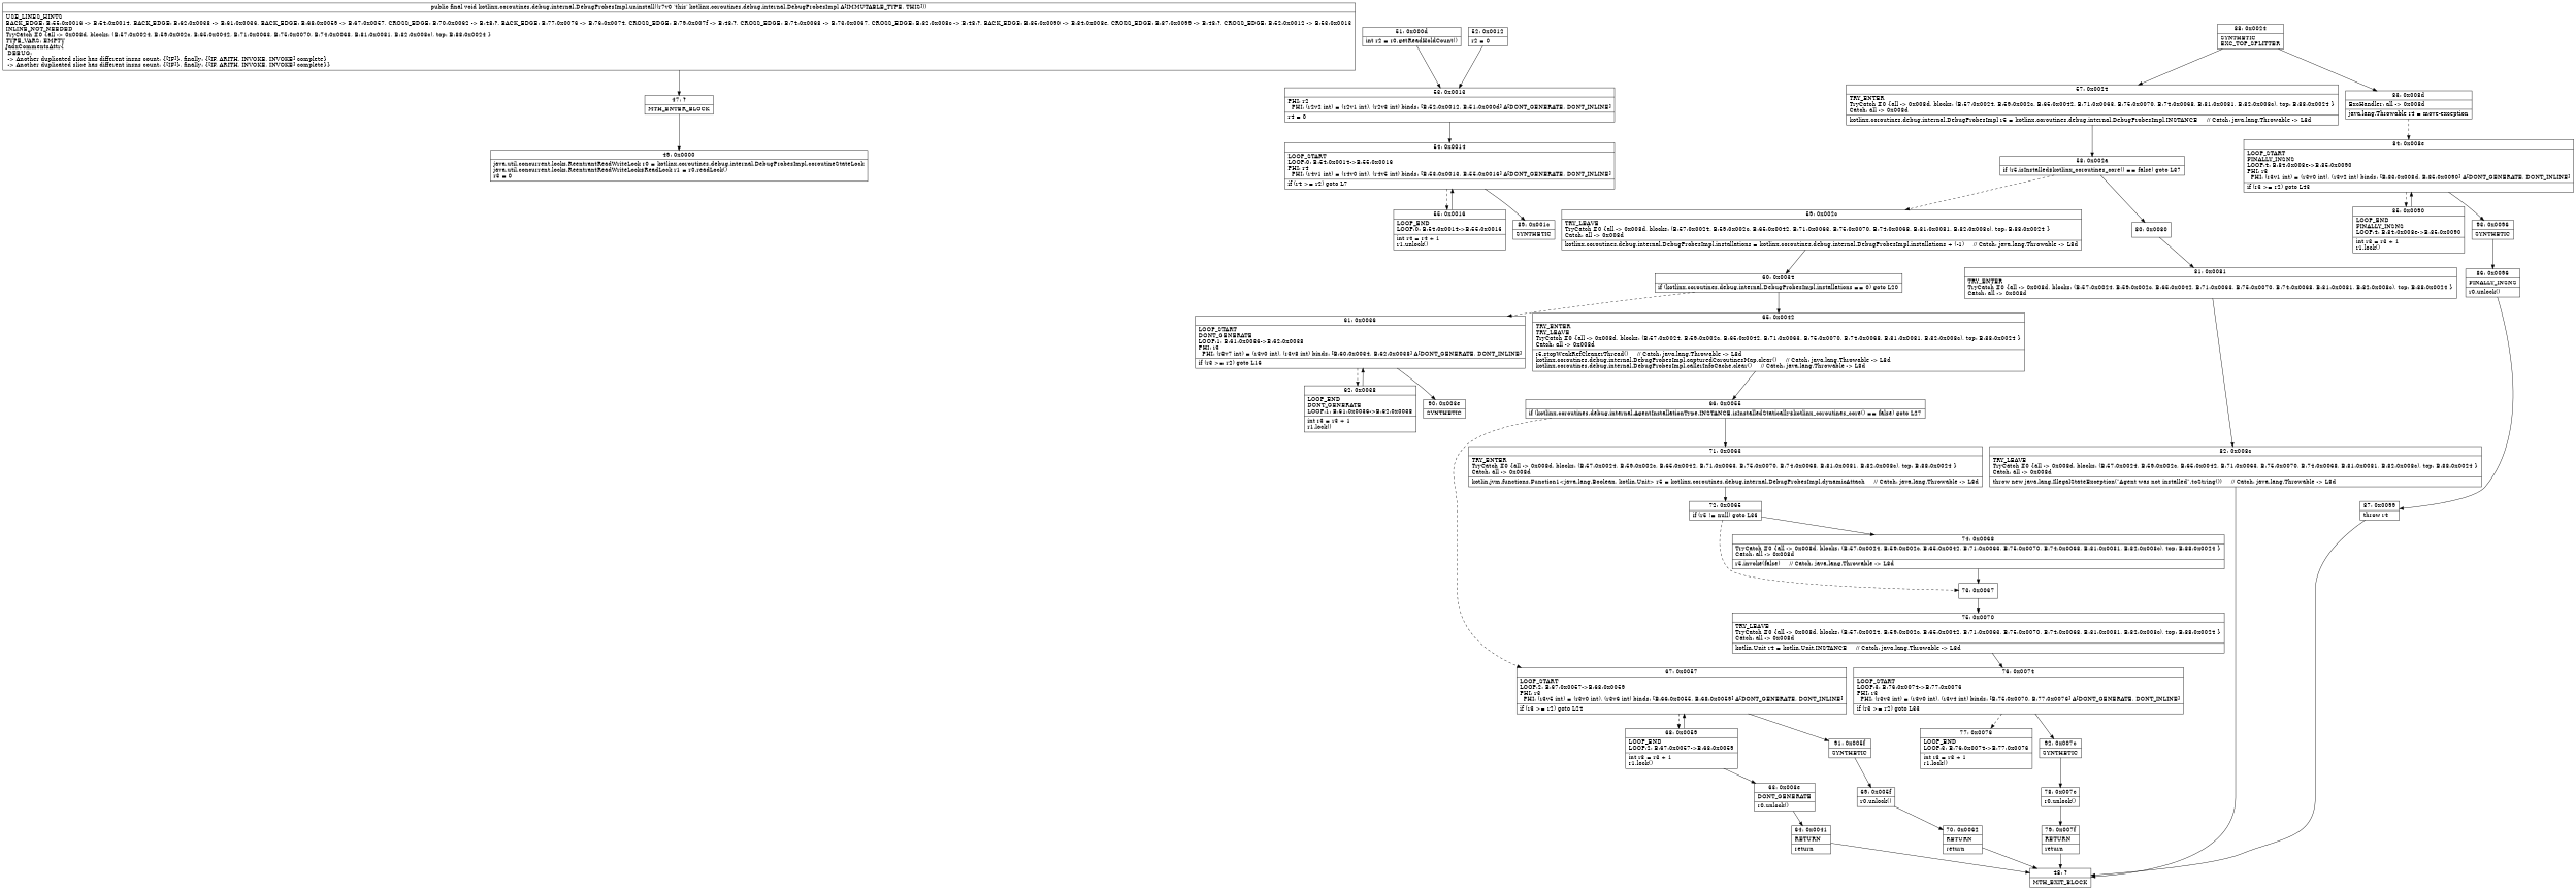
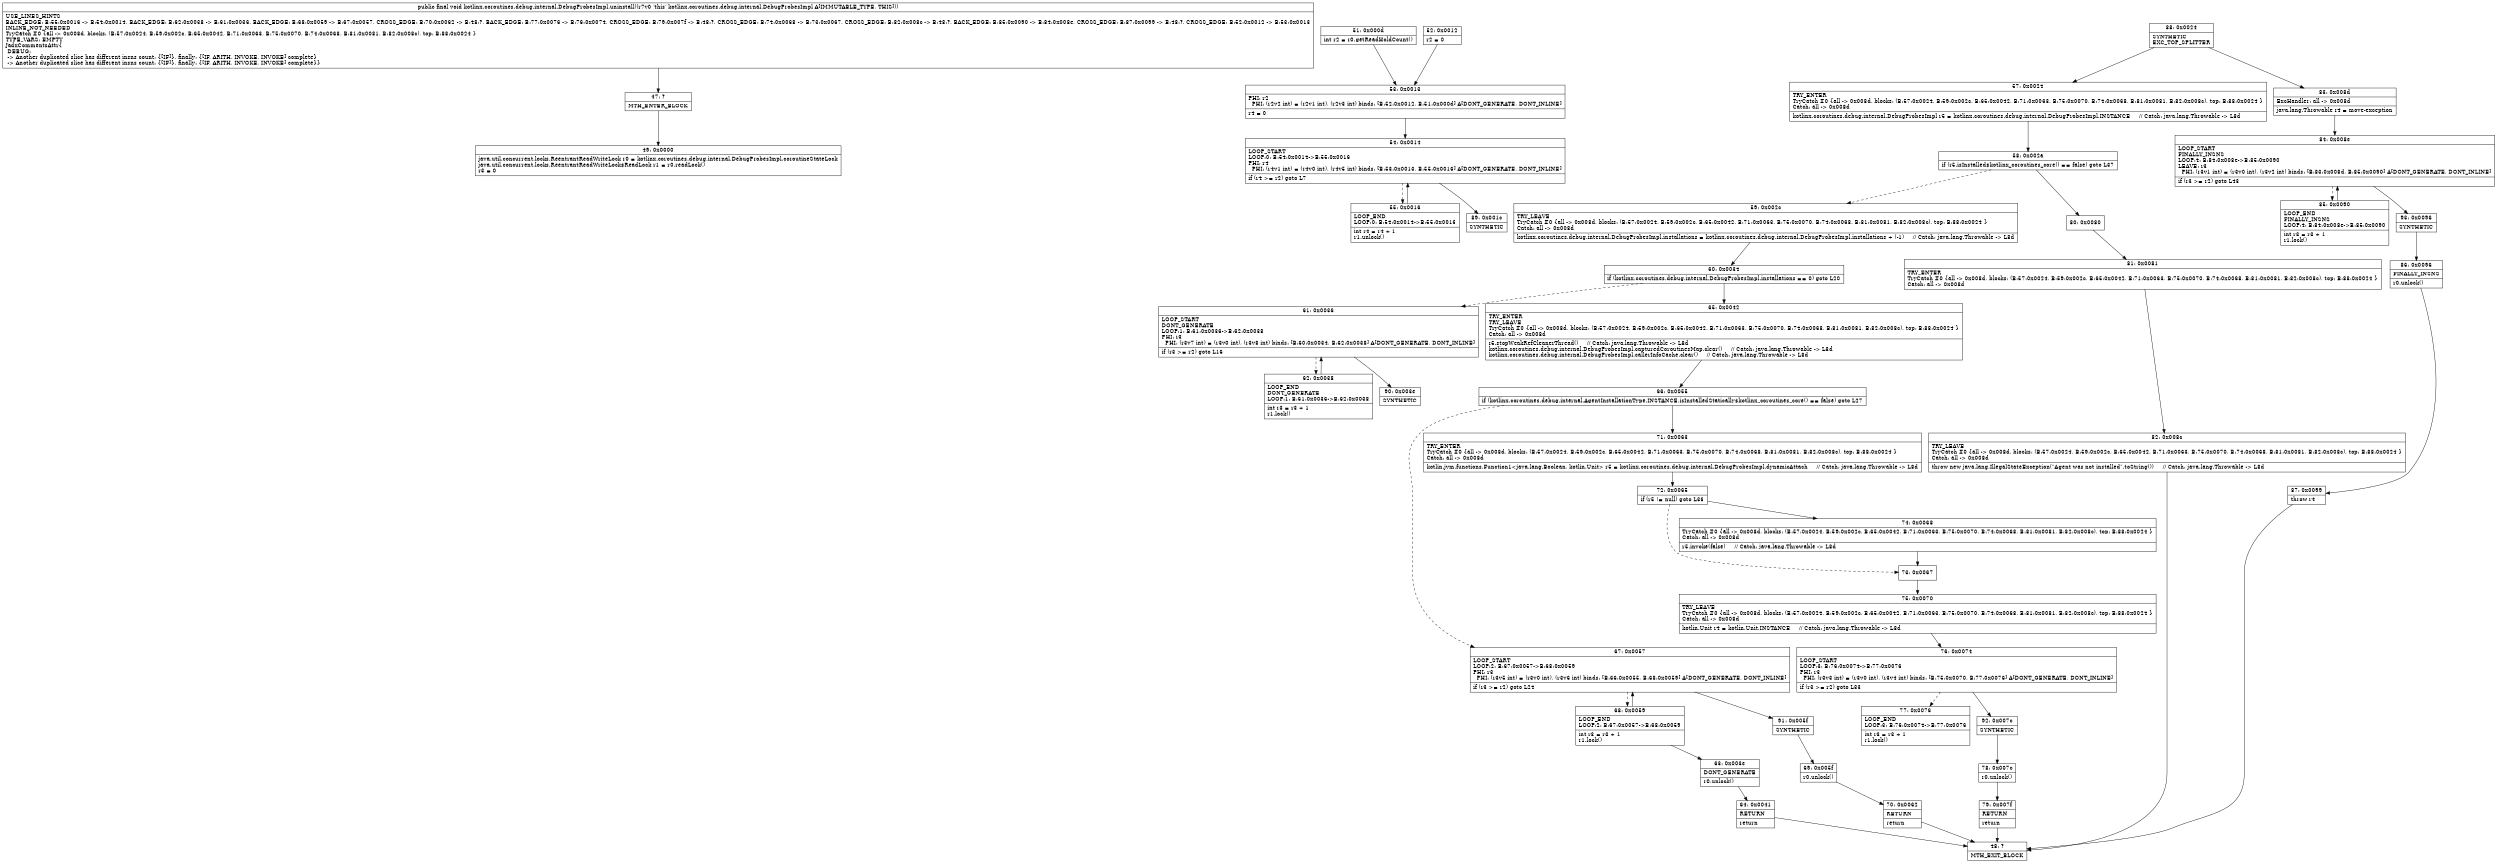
  digraph {
    node [shape=record]
    n1 [label="{47\:\ ?|MTH_ENTER_BLOCK\l}"]
    n2 [label="{49\:\ 0x0000|java.util.concurrent.locks.ReentrantReadWriteLock r0 = kotlinx.coroutines.debug.internal.DebugProbesImpl.coroutineStateLock\ljava.util.concurrent.locks.ReentrantReadWriteLock$ReadLock r1 = r0.readLock()\lr3 = 0\l}"]
    n3 [label="{51\:\ 0x000d|int r2 = r0.getReadHoldCount()\l}"]
    n4 [label="{53\:\ 0x0013|PHI: r2 \l  PHI: (r2v2 int) = (r2v1 int), (r2v3 int) binds: [B:52:0x0012, B:51:0x000d] A[DONT_GENERATE, DONT_INLINE]\l|r4 = 0\l}"]
    n5 [label="{52\:\ 0x0012|r2 = 0\l}"]
    n6 [label="{54\:\ 0x0014|LOOP_START\lLOOP:0: B:54:0x0014\-\>B:55:0x0016\lPHI: r4 \l  PHI: (r4v1 int) = (r4v0 int), (r4v5 int) binds: [B:53:0x0013, B:55:0x0016] A[DONT_GENERATE, DONT_INLINE]\l|if (r4 \>= r2) goto L7\l}"]
    n7 [label="{55\:\ 0x0016|LOOP_END\lLOOP:0: B:54:0x0014\-\>B:55:0x0016\l|int r4 = r4 + 1\lr1.unlock()\l}"]
    n8 [label="{89\:\ 0x001c|SYNTHETIC\l}"]
    n9 [label="{88\:\ 0x0024|SYNTHETIC\lEXC_TOP_SPLITTER\l}"]
    n10 [label="{57\:\ 0x0024|TRY_ENTER\lTryCatch #0 \{all \-\> 0x008d, blocks: (B:57:0x0024, B:59:0x002c, B:65:0x0042, B:71:0x0063, B:75:0x0070, B:74:0x0068, B:81:0x0081, B:82:0x008c), top: B:88:0x0024 \}\lCatch: all \-\> 0x008d\l|kotlinx.coroutines.debug.internal.DebugProbesImpl r5 = kotlinx.coroutines.debug.internal.DebugProbesImpl.INSTANCE     \/\/ Catch: java.lang.Throwable \-\> L8d\l}"]
    n11 [label="{83\:\ 0x008d|ExcHandler: all \-\> 0x008d\l|java.lang.Throwable r4 = move\-exception\l}"]
    n12 [label="{58\:\ 0x002a|if (r5.isInstalled$kotlinx_coroutines_core() == false) goto L37\l}"]
-   n13 [label="{84\:\ 0x008e|LOOP_START\lFINALLY_INSNS\lLOOP:4: B:84:0x008e\-\>B:85:0x0090\lPHI: r3 \l  PHI: (r3v1 int) = (r3v0 int), (r3v2 int) binds: [B:83:0x008d, B:85:0x0090] A[DONT_GENERATE, DONT_INLINE]\l|if (r3 \>= r2) goto L43\l}"]
+   n13 [label="{84\:\ 0x008e|LOOP_START\lFINALLY_INSNS\lLOOP:4: B:84:0x008e\-\>B:85:0x0090\lLEAVE: r3 \l  PHI: (r3v1 int) = (r3v0 int), (r3v2 int) binds: [B:83:0x008d, B:85:0x0090] A[DONT_GENERATE, DONT_INLINE]\l|if (r3 \>= r2) goto L43\l}"]
    n14 [label="{59\:\ 0x002c|TRY_LEAVE\lTryCatch #0 \{all \-\> 0x008d, blocks: (B:57:0x0024, B:59:0x002c, B:65:0x0042, B:71:0x0063, B:75:0x0070, B:74:0x0068, B:81:0x0081, B:82:0x008c), top: B:88:0x0024 \}\lCatch: all \-\> 0x008d\l|kotlinx.coroutines.debug.internal.DebugProbesImpl.installations = kotlinx.coroutines.debug.internal.DebugProbesImpl.installations + (\-1)     \/\/ Catch: java.lang.Throwable \-\> L8d\l}"]
    n15 [label="{80\:\ 0x0080}"]
    n16 [label="{60\:\ 0x0034|if (kotlinx.coroutines.debug.internal.DebugProbesImpl.installations == 0) goto L20\l}"]
    n17 [label="{81\:\ 0x0081|TRY_ENTER\lTryCatch #0 \{all \-\> 0x008d, blocks: (B:57:0x0024, B:59:0x002c, B:65:0x0042, B:71:0x0063, B:75:0x0070, B:74:0x0068, B:81:0x0081, B:82:0x008c), top: B:88:0x0024 \}\lCatch: all \-\> 0x008d\l}"]
    n18 [label="{61\:\ 0x0036|LOOP_START\lDONT_GENERATE\lLOOP:1: B:61:0x0036\-\>B:62:0x0038\lPHI: r3 \l  PHI: (r3v7 int) = (r3v0 int), (r3v8 int) binds: [B:60:0x0034, B:62:0x0038] A[DONT_GENERATE, DONT_INLINE]\l|if (r3 \>= r2) goto L16\l}"]
    n19 [label="{65\:\ 0x0042|TRY_ENTER\lTRY_LEAVE\lTryCatch #0 \{all \-\> 0x008d, blocks: (B:57:0x0024, B:59:0x002c, B:65:0x0042, B:71:0x0063, B:75:0x0070, B:74:0x0068, B:81:0x0081, B:82:0x008c), top: B:88:0x0024 \}\lCatch: all \-\> 0x008d\l|r5.stopWeakRefCleanerThread()     \/\/ Catch: java.lang.Throwable \-\> L8d\lkotlinx.coroutines.debug.internal.DebugProbesImpl.capturedCoroutinesMap.clear()     \/\/ Catch: java.lang.Throwable \-\> L8d\lkotlinx.coroutines.debug.internal.DebugProbesImpl.callerInfoCache.clear()     \/\/ Catch: java.lang.Throwable \-\> L8d\l}"]
    n20 [label="{62\:\ 0x0038|LOOP_END\lDONT_GENERATE\lLOOP:1: B:61:0x0036\-\>B:62:0x0038\l|int r3 = r3 + 1\lr1.lock()\l}"]
    n21 [label="{90\:\ 0x003e|SYNTHETIC\l}"]
    n22 [label="{66\:\ 0x0055|if (kotlinx.coroutines.debug.internal.AgentInstallationType.INSTANCE.isInstalledStatically$kotlinx_coroutines_core() == false) goto L27\l}"]
    n23 [label="{63\:\ 0x003e|DONT_GENERATE\l|r0.unlock()\l}"]
    n24 [label="{64\:\ 0x0041|RETURN\l|return\l}"]
    n25 [label="{48\:\ ?|MTH_EXIT_BLOCK\l}"]
    n26 [label="{67\:\ 0x0057|LOOP_START\lLOOP:2: B:67:0x0057\-\>B:68:0x0059\lPHI: r3 \l  PHI: (r3v5 int) = (r3v0 int), (r3v6 int) binds: [B:66:0x0055, B:68:0x0059] A[DONT_GENERATE, DONT_INLINE]\l|if (r3 \>= r2) goto L24\l}"]
    n27 [label="{71\:\ 0x0063|TRY_ENTER\lTryCatch #0 \{all \-\> 0x008d, blocks: (B:57:0x0024, B:59:0x002c, B:65:0x0042, B:71:0x0063, B:75:0x0070, B:74:0x0068, B:81:0x0081, B:82:0x008c), top: B:88:0x0024 \}\lCatch: all \-\> 0x008d\l|kotlin.jvm.functions.Function1\<java.lang.Boolean, kotlin.Unit\> r5 = kotlinx.coroutines.debug.internal.DebugProbesImpl.dynamicAttach     \/\/ Catch: java.lang.Throwable \-\> L8d\l}"]
    n28 [label="{68\:\ 0x0059|LOOP_END\lLOOP:2: B:67:0x0057\-\>B:68:0x0059\l|int r3 = r3 + 1\lr1.lock()\l}"]
    n29 [label="{91\:\ 0x005f|SYNTHETIC\l}"]
    n30 [label="{72\:\ 0x0065|if (r5 != null) goto L36\l}"]
    n31 [label="{69\:\ 0x005f|r0.unlock()\l}"]
    n32 [label="{70\:\ 0x0062|RETURN\l|return\l}"]
    n33 [label="{73\:\ 0x0067}"]
    n34 [label="{74\:\ 0x0068|TryCatch #0 \{all \-\> 0x008d, blocks: (B:57:0x0024, B:59:0x002c, B:65:0x0042, B:71:0x0063, B:75:0x0070, B:74:0x0068, B:81:0x0081, B:82:0x008c), top: B:88:0x0024 \}\lCatch: all \-\> 0x008d\l|r5.invoke(false)     \/\/ Catch: java.lang.Throwable \-\> L8d\l}"]
    n35 [label="{75\:\ 0x0070|TRY_LEAVE\lTryCatch #0 \{all \-\> 0x008d, blocks: (B:57:0x0024, B:59:0x002c, B:65:0x0042, B:71:0x0063, B:75:0x0070, B:74:0x0068, B:81:0x0081, B:82:0x008c), top: B:88:0x0024 \}\lCatch: all \-\> 0x008d\l|kotlin.Unit r4 = kotlin.Unit.INSTANCE     \/\/ Catch: java.lang.Throwable \-\> L8d\l}"]
    n36 [label="{76\:\ 0x0074|LOOP_START\lLOOP:3: B:76:0x0074\-\>B:77:0x0076\lPHI: r3 \l  PHI: (r3v3 int) = (r3v0 int), (r3v4 int) binds: [B:75:0x0070, B:77:0x0076] A[DONT_GENERATE, DONT_INLINE]\l|if (r3 \>= r2) goto L33\l}"]
    n37 [label="{77\:\ 0x0076|LOOP_END\lLOOP:3: B:76:0x0074\-\>B:77:0x0076\l|int r3 = r3 + 1\lr1.lock()\l}"]
    n38 [label="{92\:\ 0x007c|SYNTHETIC\l}"]
    n39 [label="{78\:\ 0x007c|r0.unlock()\l}"]
    n40 [label="{79\:\ 0x007f|RETURN\l|return\l}"]
    n41 [label="{82\:\ 0x008c|TRY_LEAVE\lTryCatch #0 \{all \-\> 0x008d, blocks: (B:57:0x0024, B:59:0x002c, B:65:0x0042, B:71:0x0063, B:75:0x0070, B:74:0x0068, B:81:0x0081, B:82:0x008c), top: B:88:0x0024 \}\lCatch: all \-\> 0x008d\l|throw new java.lang.IllegalStateException(\"Agent was not installed\".toString())     \/\/ Catch: java.lang.Throwable \-\> L8d\l}"]
    n42 [label="{85\:\ 0x0090|LOOP_END\lFINALLY_INSNS\lLOOP:4: B:84:0x008e\-\>B:85:0x0090\l|int r3 = r3 + 1\lr1.lock()\l}"]
    n43 [label="{93\:\ 0x0096|SYNTHETIC\l}"]
    n44 [label="{86\:\ 0x0096|FINALLY_INSNS\l|r0.unlock()\l}"]
    n45 [label="{87\:\ 0x0099|throw r4\l}"]
    n46 [label="{public final void kotlinx.coroutines.debug.internal.DebugProbesImpl.uninstall((r7v0 'this' kotlinx.coroutines.debug.internal.DebugProbesImpl A[IMMUTABLE_TYPE, THIS]))  | USE_LINES_HINTS\lBACK_EDGE: B:55:0x0016 \-\> B:54:0x0014, BACK_EDGE: B:62:0x0038 \-\> B:61:0x0036, BACK_EDGE: B:68:0x0059 \-\> B:67:0x0057, CROSS_EDGE: B:70:0x0062 \-\> B:48:?, BACK_EDGE: B:77:0x0076 \-\> B:76:0x0074, CROSS_EDGE: B:79:0x007f \-\> B:48:?, CROSS_EDGE: B:74:0x0068 \-\> B:73:0x0067, CROSS_EDGE: B:82:0x008c \-\> B:48:?, BACK_EDGE: B:85:0x0090 \-\> B:84:0x008e, CROSS_EDGE: B:87:0x0099 \-\> B:48:?, CROSS_EDGE: B:52:0x0012 \-\> B:53:0x0013\lINLINE_NOT_NEEDED\lTryCatch #0 \{all \-\> 0x008d, blocks: (B:57:0x0024, B:59:0x002c, B:65:0x0042, B:71:0x0063, B:75:0x0070, B:74:0x0068, B:81:0x0081, B:82:0x008c), top: B:88:0x0024 \}\lTYPE_VARS: EMPTY\lJadxCommentsAttr\{\l DEBUG: \l \-\> Another duplicated slice has different insns count: \{[IF]\}, finally: \{[IF, ARITH, INVOKE, INVOKE] complete\}\l \-\> Another duplicated slice has different insns count: \{[IF]\}, finally: \{[IF, ARITH, INVOKE, INVOKE] complete\}\}\l}"]
    n1 -> n2
    n3 -> n4
    n4 -> n6
    n5 -> n4
    n6 -> n7 [style=dashed]
    n6 -> n8
    n7 -> n6
    n9 -> n10
    n9 -> n11
    n10 -> n12
-   n11 -> n13 [style=dashed]
+   n11 -> n13
    n12 -> n14 [style=dashed]
    n12 -> n15
    n13 -> n42 [style=dashed]
    n13 -> n43
    n14 -> n16
    n15 -> n17
    n16 -> n18 [style=dashed]
    n16 -> n19
    n17 -> n41
    n18 -> n20 [style=dashed]
    n18 -> n21
    n19 -> n22
    n20 -> n18
    n22 -> n26 [style=dashed]
    n22 -> n27
    n23 -> n24
    n24 -> n25
    n26 -> n28 [style=dashed]
    n26 -> n29
    n27 -> n30
    n28 -> n23
    n28 -> n26
    n29 -> n31
    n30 -> n33 [style=dashed]
    n30 -> n34
    n31 -> n32
    n32 -> n25
    n33 -> n35
    n34 -> n33
    n35 -> n36
    n36 -> n37 [style=dashed]
    n36 -> n38
    n38 -> n39
    n39 -> n40
    n40 -> n25
    n41 -> n25
    n42 -> n13
    n43 -> n44
    n44 -> n45
    n45 -> n25
    n46 -> n1
  }
